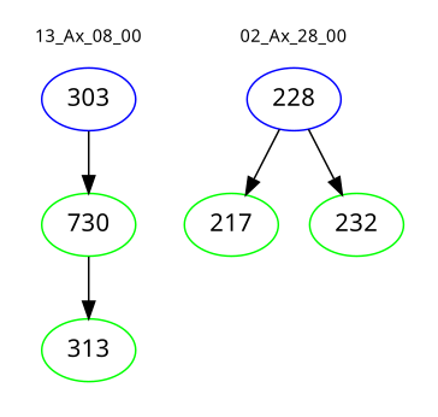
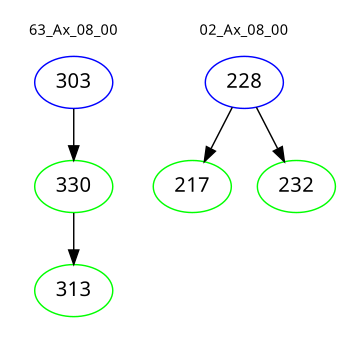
  digraph {
    fontname="Noto Sans"
    node [color=green fontname="Noto Sans"]
    edge [color=black fontname="Noto Sans"]
    n1 [color=blue label=303]
-   n2 [label=730]
+   n2 [label=330]
    n3 [label=313]
    n4 [color=blue label=228]
    n5 [label=217]
    n6 [label=232]
    subgraph cluster_1 {
      color=white
      fontsize=10
-     label="13_Ax_08_00"
+     label="63_Ax_08_00"
      n1
      n2
      n3
    }
    subgraph cluster_2 {
      color=white
      fontsize=10
-     label="02_Ax_28_00"
+     label="02_Ax_08_00"
      n4
      n5
      n6
    }
    n1 -> n2
    n2 -> n3
    n4 -> n5
    n4 -> n6
  }
